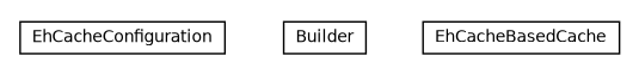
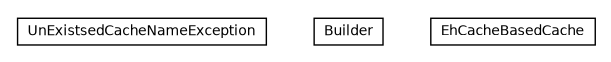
  digraph {
    nodesep=0.25
    ranksep=0.5
    node [fontcolor=black fontname=Helvetica fontsize=10.0 shape=plaintext]
-   n2 [label=<<table title="org.dayatang.cache.ehcache.EhCacheConfiguration" border="0" cellborder="1" cellspacing="0" cellpadding="2" port="p" href="./EhCacheConfiguration.html"> 		<tr><td><table border="0" cellspacing="0" cellpadding="1"> <tr><td align="center" balign="center"> EhCacheConfiguration </td></tr> 		</table></td></tr> 		</table>>]
+   n1 [label=<<table title="org.dayatang.cache.ehcache.UnExistsedCacheNameException" border="0" cellborder="1" cellspacing="0" cellpadding="2" port="p" href="./UnExistsedCacheNameException.html"> 		<tr><td><table border="0" cellspacing="0" cellpadding="1"> <tr><td align="center" balign="center"> UnExistsedCacheNameException </td></tr> 		</table></td></tr> 		</table>>]
    n3 [label=<<table title="org.dayatang.cache.ehcache.EhCacheConfiguration.Builder" border="0" cellborder="1" cellspacing="0" cellpadding="2" port="p" href="./EhCacheConfiguration.Builder.html"> 		<tr><td><table border="0" cellspacing="0" cellpadding="1"> <tr><td align="center" balign="center"> Builder </td></tr> 		</table></td></tr> 		</table>>]
    n4 [label=<<table title="org.dayatang.cache.ehcache.EhCacheBasedCache" border="0" cellborder="1" cellspacing="0" cellpadding="2" port="p" href="./EhCacheBasedCache.html"> 		<tr><td><table border="0" cellspacing="0" cellpadding="1"> <tr><td align="center" balign="center"> EhCacheBasedCache </td></tr> 		</table></td></tr> 		</table>>]
  }
